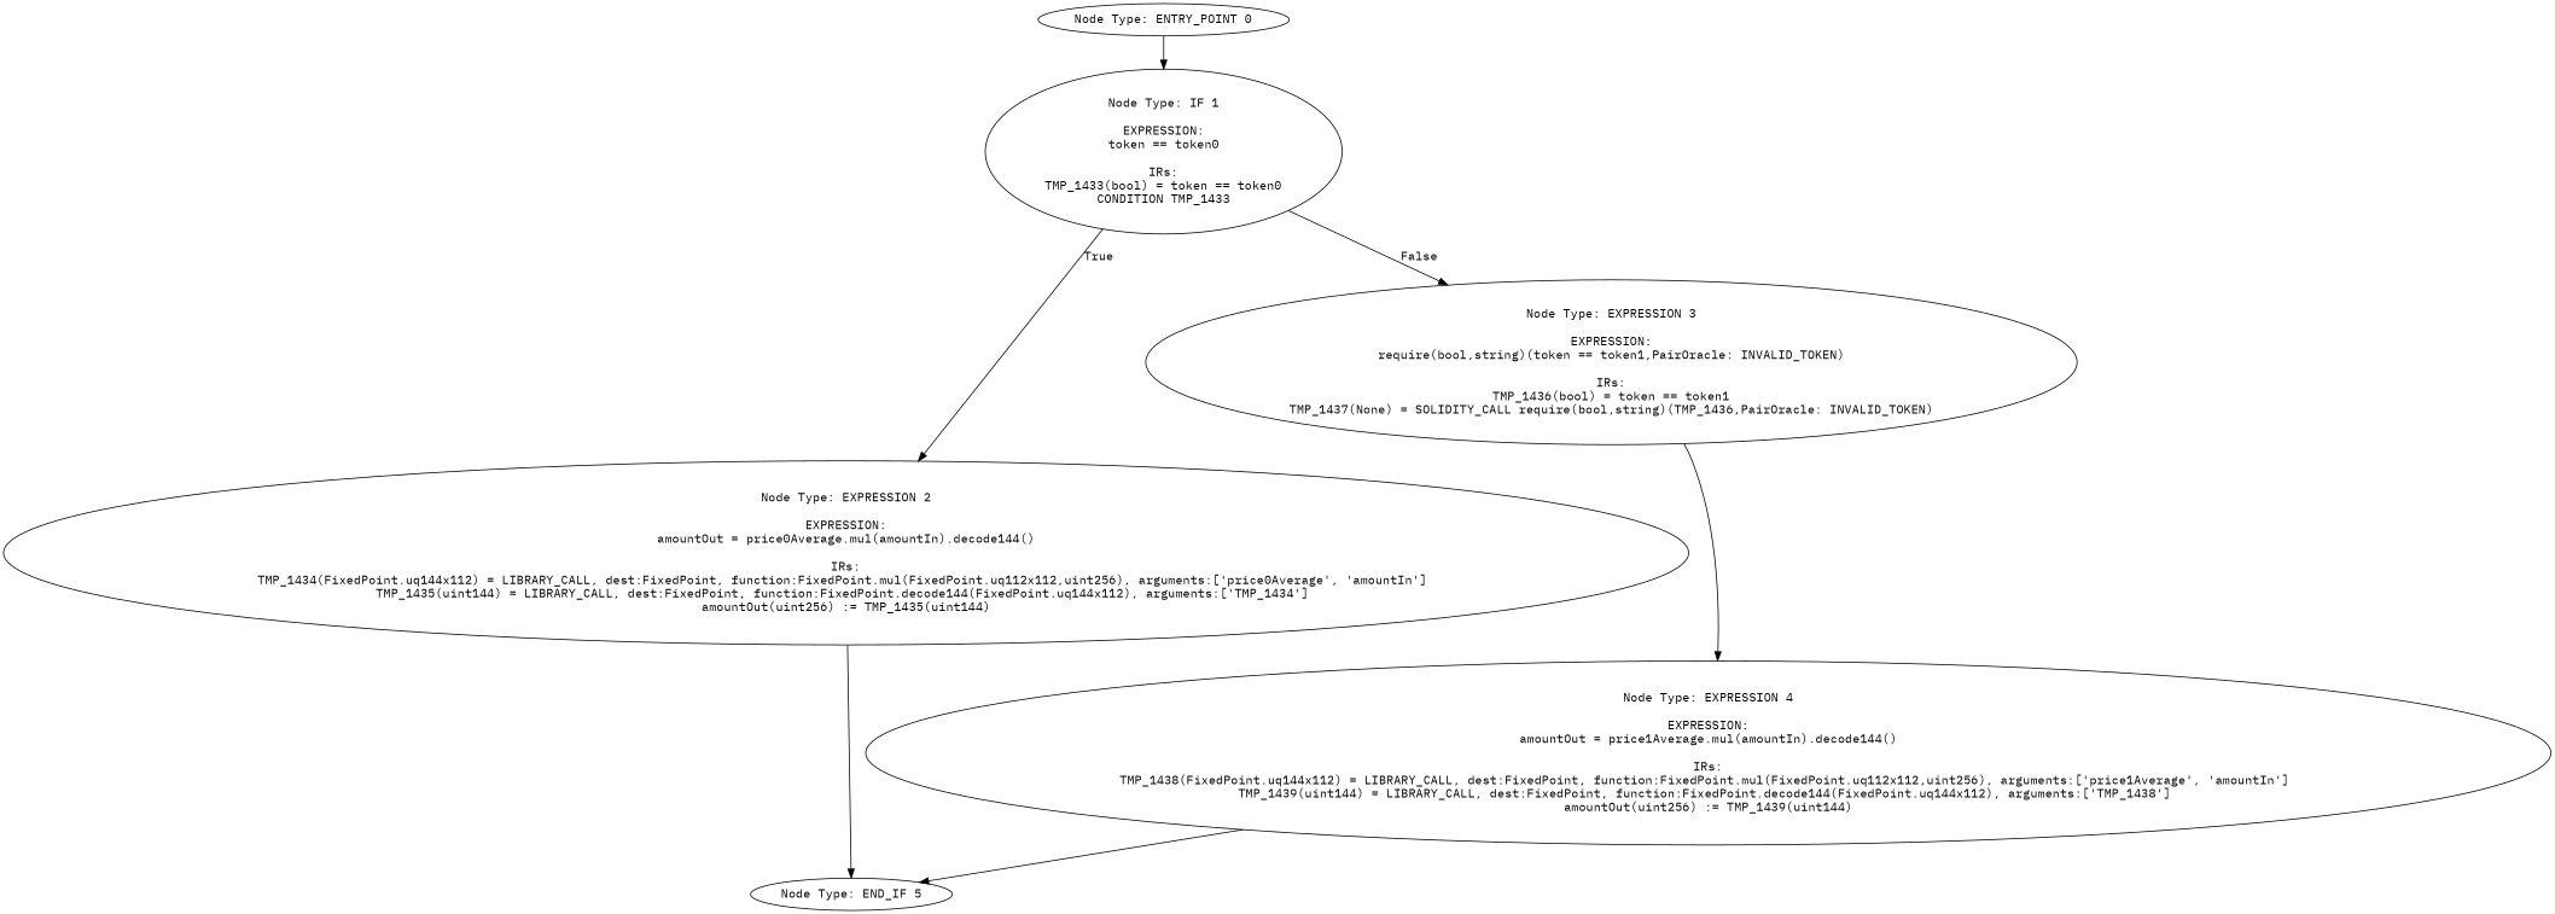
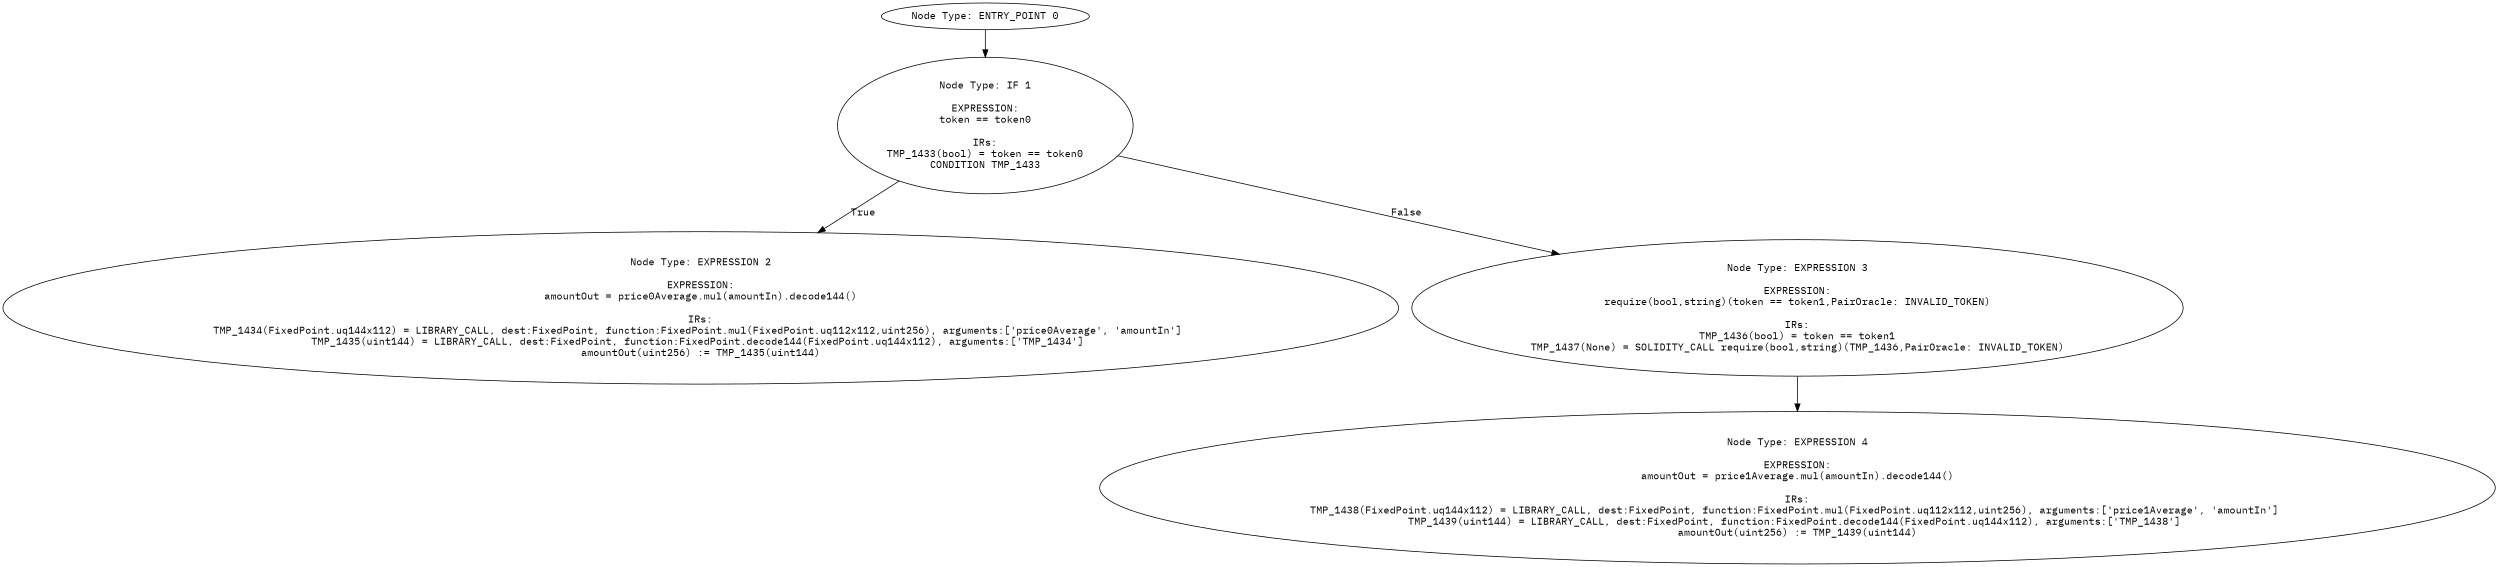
  digraph {
    fontname="IBM Plex Mono"
    node [fontname="IBM Plex Mono"]
    edge [fontname="IBM Plex Mono"]
    n1 [label="Node Type: ENTRY_POINT 0\n"]
    n2 [label="Node Type: IF 1\n\nEXPRESSION:\ntoken == token0\n\nIRs:\nTMP_1433(bool) = token == token0\nCONDITION TMP_1433"]
    n3 [label="Node Type: EXPRESSION 2\n\nEXPRESSION:\namountOut = price0Average.mul(amountIn).decode144()\n\nIRs:\nTMP_1434(FixedPoint.uq144x112) = LIBRARY_CALL, dest:FixedPoint, function:FixedPoint.mul(FixedPoint.uq112x112,uint256), arguments:['price0Average', 'amountIn'] \nTMP_1435(uint144) = LIBRARY_CALL, dest:FixedPoint, function:FixedPoint.decode144(FixedPoint.uq144x112), arguments:['TMP_1434'] \namountOut(uint256) := TMP_1435(uint144)"]
    n4 [label="Node Type: EXPRESSION 3\n\nEXPRESSION:\nrequire(bool,string)(token == token1,PairOracle: INVALID_TOKEN)\n\nIRs:\nTMP_1436(bool) = token == token1\nTMP_1437(None) = SOLIDITY_CALL require(bool,string)(TMP_1436,PairOracle: INVALID_TOKEN)"]
-   n5 [label="Node Type: END_IF 5\n"]
    n6 [label="Node Type: EXPRESSION 4\n\nEXPRESSION:\namountOut = price1Average.mul(amountIn).decode144()\n\nIRs:\nTMP_1438(FixedPoint.uq144x112) = LIBRARY_CALL, dest:FixedPoint, function:FixedPoint.mul(FixedPoint.uq112x112,uint256), arguments:['price1Average', 'amountIn'] \nTMP_1439(uint144) = LIBRARY_CALL, dest:FixedPoint, function:FixedPoint.decode144(FixedPoint.uq144x112), arguments:['TMP_1438'] \namountOut(uint256) := TMP_1439(uint144)"]
    n1 -> n2
    n2 -> n3 [label=True]
    n2 -> n4 [label=False]
-   n3 -> n5
    n4 -> n6
-   n6 -> n5
  }
